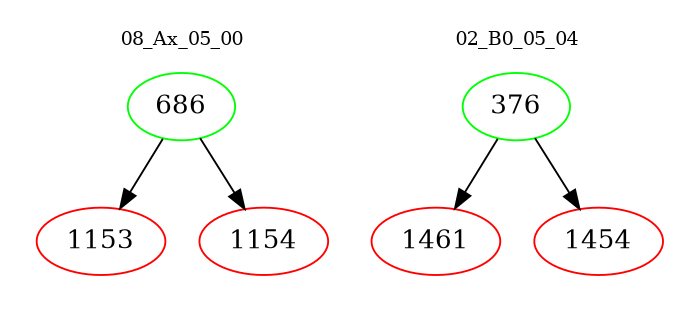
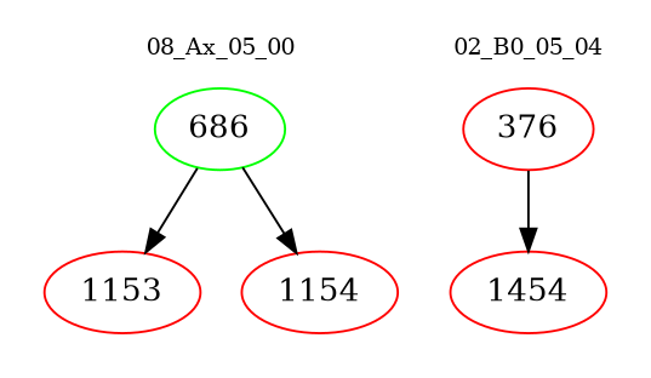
  digraph {
    node [color=red]
    edge [color=black]
    n1 [color=green label=686]
    n2 [label=1153]
    n3 [label=1154]
-   n4 [color=green label=376]
-   n5 [label=1461]
+   n4 [label=376]
    n6 [label=1454]
    subgraph cluster_1 {
      color=white
      fontsize=10
      label="08_Ax_05_00"
      n1
      n2
      n3
    }
    subgraph cluster_2 {
      color=white
      fontsize=10
      label="02_B0_05_04"
      n4
-     n5
      n6
    }
    n1 -> n2
    n1 -> n3
-   n4 -> n5
    n4 -> n6
  }
